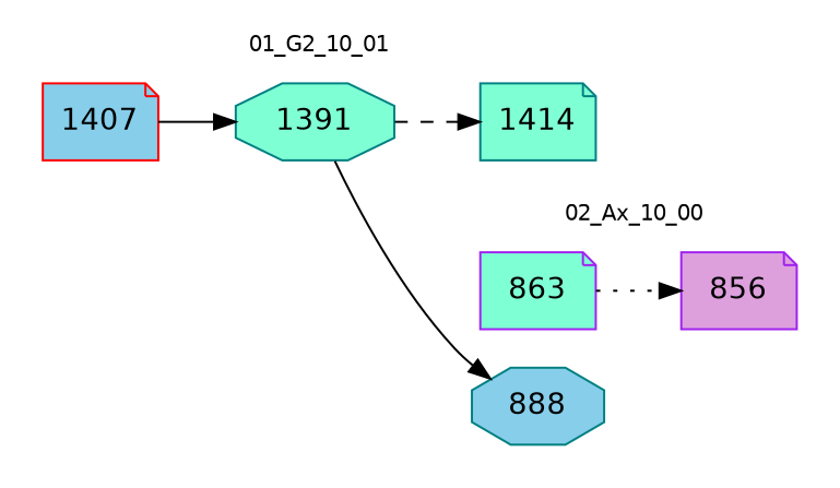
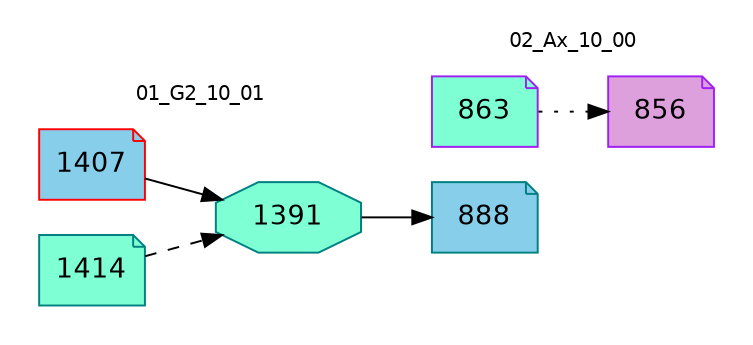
  digraph {
    fontname="DejaVu Sans"
    rankdir=LR
    node [color=teal fillcolor=aquamarine fontname="DejaVu Sans" shape=note style=filled]
    edge [color=black fontname="DejaVu Sans" style=solid]
    n1 [color=purple label=863]
    n2 [color=purple fillcolor=plum label=856]
-   n3 [fillcolor=skyblue label=888 shape=octagon]
+   n3 [fillcolor=skyblue label=888]
    n4 [color=red fillcolor=skyblue label=1407]
    n5 [label=1391 shape=octagon]
    n6 [label=1414]
    subgraph cluster_1 {
      color=white
      fontsize=10
      label="02_Ax_10_00"
      n1
      n2
      n3
    }
    subgraph cluster_2 {
      color=white
      fontsize=10
      label="01_G2_10_01"
      n4
      n5
      n6
    }
    n1 -> n2 [style=dotted]
    n4 -> n5
    n5 -> n3
-   n5 -> n6 [style=dashed]
+   n6 -> n5 [style=dashed]
  }
